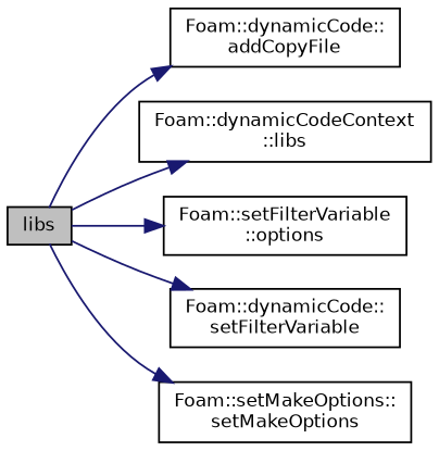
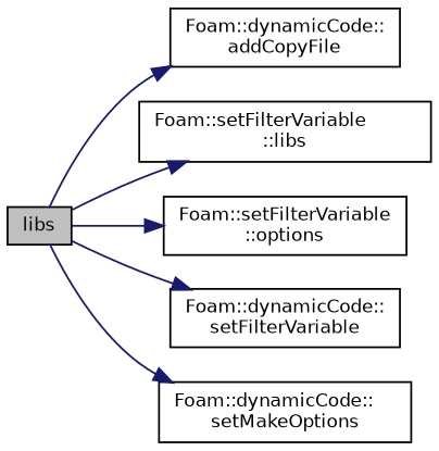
  digraph {
    rankdir=LR
    node [color=black fontname=Helvetica fontsize=10 shape=record]
    edge [color=midnightblue fontname=Helvetica fontsize=10 labelfontname=Helvetica labelfontsize=10 style=solid]
    n1 [fillcolor=grey75 fontcolor=black height=0.2 label=libs style=filled width=0.4]
    n2 [height=0.2 label="Foam::dynamicCode::\laddCopyFile" width=0.4]
-   n3 [height=0.2 label="Foam::dynamicCodeContext\l::libs" width=0.4]
+   n3 [height=0.2 label="Foam::setFilterVariable\l::libs" width=0.4]
    n4 [height=0.2 label="Foam::setFilterVariable\l::options" width=0.4]
    n5 [height=0.2 label="Foam::dynamicCode::\lsetFilterVariable" width=0.4]
-   n6 [height=0.2 label="Foam::setMakeOptions::\lsetMakeOptions" width=0.4]
+   n6 [height=0.2 label="Foam::dynamicCode::\lsetMakeOptions" width=0.4]
    n1 -> n2
    n1 -> n3
    n1 -> n4
    n1 -> n5
    n1 -> n6
  }
